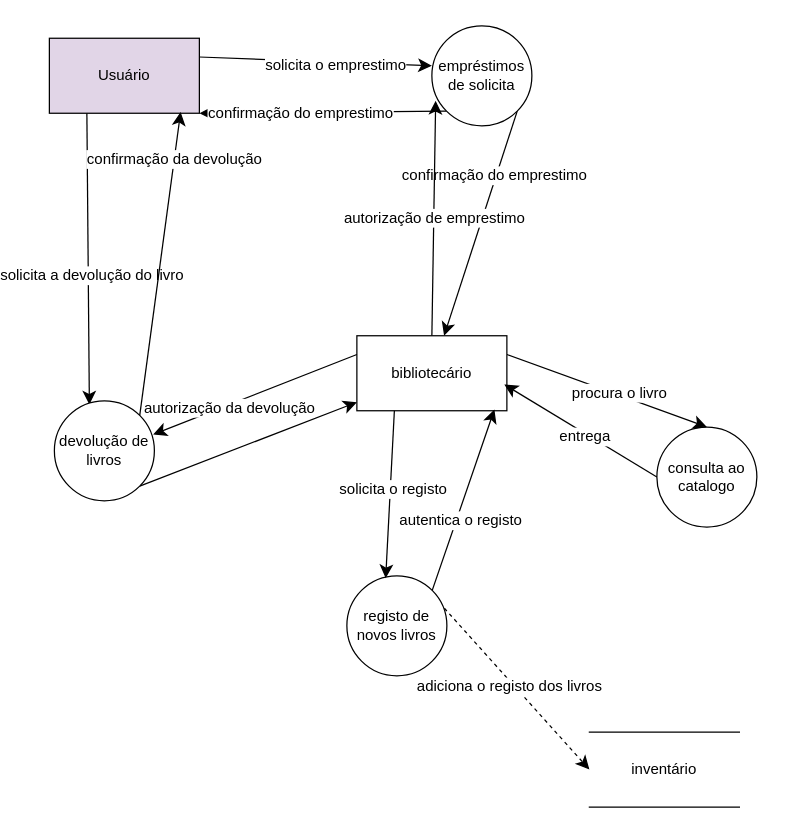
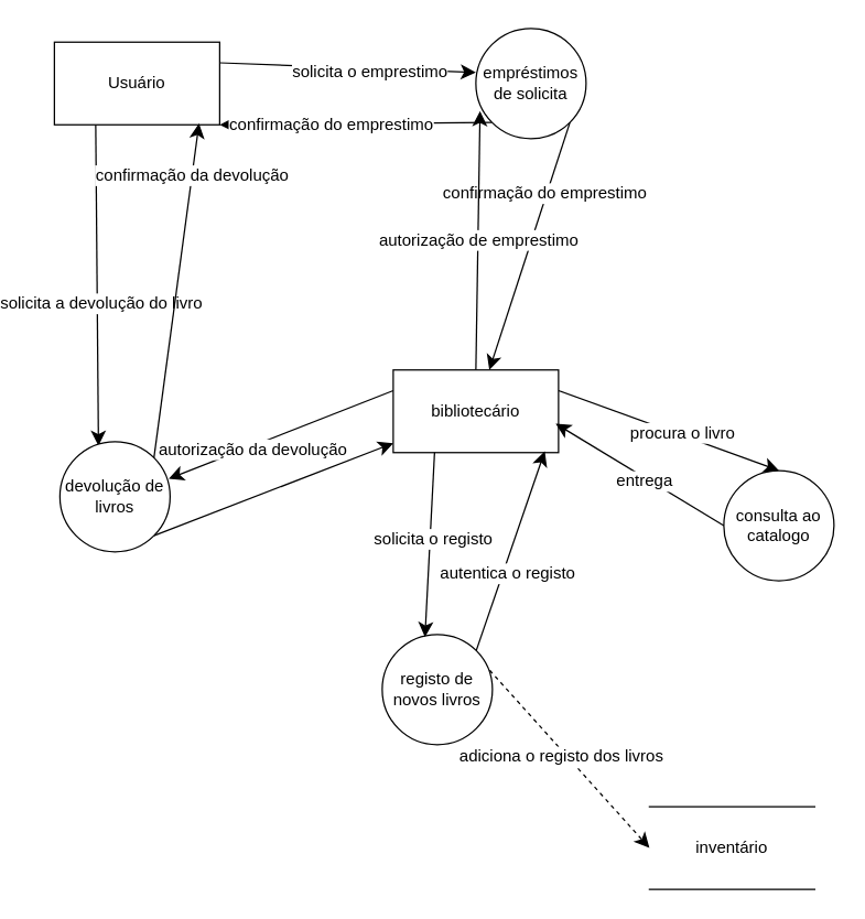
  <mxCell id="0" />
  <mxCell id="1" parent="0" />
  <mxCell id="2" value="consulta ao catalogo" style="ellipse;whiteSpace=wrap;html=1;aspect=fixed;" vertex="1" parent="1"><mxGeometry x="506" y="341" width="80" height="80" as="geometry" /></mxCell>
  <mxCell id="3" style="edgeStyle=none;curved=1;rounded=0;orthogonalLoop=1;jettySize=auto;html=1;exitX=1;exitY=0.25;exitDx=0;exitDy=0;fontSize=12;startSize=8;endSize=8;entryX=0;entryY=0.4;entryDx=0;entryDy=0;entryPerimeter=0;" edge="1" parent="1" source="7" target="12"><mxGeometry relative="1" as="geometry"><mxPoint x="259" y="291" as="targetPoint" /></mxGeometry></mxCell>
  <mxCell id="4" value="solicita o emprestimo" style="edgeLabel;html=1;align=center;verticalAlign=middle;resizable=0;points=[];fontSize=12;" vertex="1" connectable="0" parent="3"><mxGeometry x="0.166" y="-2" relative="1" as="geometry"><mxPoint as="offset" /></mxGeometry></mxCell>
  <mxCell id="5" style="edgeStyle=none;curved=1;rounded=0;orthogonalLoop=1;jettySize=auto;html=1;exitX=0.25;exitY=1;exitDx=0;exitDy=0;fontSize=12;startSize=8;endSize=8;entryX=0.35;entryY=0.038;entryDx=0;entryDy=0;entryPerimeter=0;" edge="1" parent="1" source="7" target="18"><mxGeometry relative="1" as="geometry" /></mxCell>
  <mxCell id="6" value="solicita a devolução do livro" style="edgeLabel;html=1;align=center;verticalAlign=middle;resizable=0;points=[];fontSize=12;" vertex="1" connectable="0" parent="5"><mxGeometry x="0.116" y="2" relative="1" as="geometry"><mxPoint as="offset" /></mxGeometry></mxCell>
- <mxCell id="7" value="Usuário" style="rounded=0;whiteSpace=wrap;html=1;fillColor=#e1d5e7;" vertex="1" parent="1"><mxGeometry x="20" y="30" width="120" height="60" as="geometry" /></mxCell>
+ <mxCell id="7" value="Usuário" style="rounded=0;whiteSpace=wrap;html=1;" vertex="1" parent="1"><mxGeometry x="20" y="30" width="120" height="60" as="geometry" /></mxCell>
  <mxCell id="8" style="edgeStyle=none;curved=1;rounded=0;orthogonalLoop=1;jettySize=auto;html=1;exitX=1;exitY=1;exitDx=0;exitDy=0;fontSize=12;startSize=8;endSize=8;" edge="1" parent="1" source="12" target="16"><mxGeometry relative="1" as="geometry" /></mxCell>
  <mxCell id="9" value="confirmação do emprestimo" style="edgeLabel;html=1;align=center;verticalAlign=middle;resizable=0;points=[];fontSize=12;" vertex="1" connectable="0" parent="8"><mxGeometry x="-0.428" y="-2" relative="1" as="geometry"><mxPoint as="offset" /></mxGeometry></mxCell>
  <mxCell id="10" style="edgeStyle=none;curved=1;rounded=0;orthogonalLoop=1;jettySize=auto;html=1;exitX=0;exitY=1;exitDx=0;exitDy=0;entryX=1;entryY=1;entryDx=0;entryDy=0;fontSize=12;startSize=8;endSize=8;" edge="1" parent="1" source="12" target="7"><mxGeometry relative="1" as="geometry" /></mxCell>
  <mxCell id="11" value="confirmação do emprestimo" style="edgeLabel;html=1;align=center;verticalAlign=middle;resizable=0;points=[];fontSize=12;" vertex="1" connectable="0" parent="10"><mxGeometry x="0.181" relative="1" as="geometry"><mxPoint as="offset" /></mxGeometry></mxCell>
  <mxCell id="12" value="empréstimos de solicita" style="ellipse;whiteSpace=wrap;html=1;aspect=fixed;" vertex="1" parent="1"><mxGeometry x="326" y="20" width="80" height="80" as="geometry" /></mxCell>
  <mxCell id="13" style="edgeStyle=none;curved=1;rounded=0;orthogonalLoop=1;jettySize=auto;html=1;exitX=1;exitY=0.25;exitDx=0;exitDy=0;entryX=0.5;entryY=0;entryDx=0;entryDy=0;fontSize=12;startSize=8;endSize=8;" edge="1" parent="1" source="16" target="2"><mxGeometry relative="1" as="geometry" /></mxCell>
  <mxCell id="14" value="procura o livro" style="edgeLabel;html=1;align=center;verticalAlign=middle;resizable=0;points=[];fontSize=12;" vertex="1" connectable="0" parent="13"><mxGeometry x="0.116" y="2" relative="1" as="geometry"><mxPoint as="offset" /></mxGeometry></mxCell>
  <mxCell id="15" value="autorização de emprestimo" style="edgeStyle=none;curved=1;rounded=0;orthogonalLoop=1;jettySize=auto;html=1;exitX=0.5;exitY=0;exitDx=0;exitDy=0;entryX=0.038;entryY=0.75;entryDx=0;entryDy=0;fontSize=12;startSize=8;endSize=8;entryPerimeter=0;" edge="1" parent="1" source="16" target="12"><mxGeometry relative="1" as="geometry" /></mxCell>
  <mxCell id="16" value="bibliotecário" style="rounded=0;whiteSpace=wrap;html=1;" vertex="1" parent="1"><mxGeometry x="266" y="268" width="120" height="60" as="geometry" /></mxCell>
  <mxCell id="17" style="edgeStyle=none;curved=1;rounded=0;orthogonalLoop=1;jettySize=auto;html=1;exitX=1;exitY=1;exitDx=0;exitDy=0;fontSize=12;startSize=8;endSize=8;" edge="1" parent="1" source="18" target="16"><mxGeometry relative="1" as="geometry" /></mxCell>
  <mxCell id="18" value="devolução de livros" style="ellipse;whiteSpace=wrap;html=1;aspect=fixed;" vertex="1" parent="1"><mxGeometry x="24" y="320" width="80" height="80" as="geometry" /></mxCell>
  <mxCell id="19" value="registo de novos livros" style="ellipse;whiteSpace=wrap;html=1;aspect=fixed;" vertex="1" parent="1"><mxGeometry x="258" y="460" width="80" height="80" as="geometry" /></mxCell>
  <mxCell id="20" value="inventário" style="shape=partialRectangle;whiteSpace=wrap;html=1;left=0;right=0;fillColor=none;" vertex="1" parent="1"><mxGeometry x="452" y="585" width="120" height="60" as="geometry" /></mxCell>
  <mxCell id="21" style="edgeStyle=none;curved=1;rounded=0;orthogonalLoop=1;jettySize=auto;html=1;exitX=0.25;exitY=1;exitDx=0;exitDy=0;entryX=0.388;entryY=0.025;entryDx=0;entryDy=0;entryPerimeter=0;fontSize=12;startSize=8;endSize=8;" edge="1" parent="1" source="16" target="19"><mxGeometry relative="1" as="geometry" /></mxCell>
  <mxCell id="22" value="solicita o registo" style="edgeLabel;html=1;align=center;verticalAlign=middle;resizable=0;points=[];fontSize=12;" vertex="1" connectable="0" parent="21"><mxGeometry x="-0.08" y="2" relative="1" as="geometry"><mxPoint as="offset" /></mxGeometry></mxCell>
  <mxCell id="23" style="edgeStyle=none;curved=1;rounded=0;orthogonalLoop=1;jettySize=auto;html=1;exitX=1;exitY=0;exitDx=0;exitDy=0;entryX=0.917;entryY=0.983;entryDx=0;entryDy=0;entryPerimeter=0;fontSize=12;startSize=8;endSize=8;" edge="1" parent="1" source="19" target="16"><mxGeometry relative="1" as="geometry" /></mxCell>
  <mxCell id="24" value="autentica o registo" style="edgeLabel;html=1;align=center;verticalAlign=middle;resizable=0;points=[];fontSize=12;" vertex="1" connectable="0" parent="23"><mxGeometry x="-0.214" y="-3" relative="1" as="geometry"><mxPoint as="offset" /></mxGeometry></mxCell>
  <mxCell id="25" value="" style="endArrow=classic;html=1;rounded=0;fontSize=12;startSize=8;endSize=8;curved=1;entryX=0;entryY=0.5;entryDx=0;entryDy=0;exitX=0.975;exitY=0.325;exitDx=0;exitDy=0;exitPerimeter=0;dashed=1;" edge="1" parent="1" source="19" target="20"><mxGeometry width="50" height="50" relative="1" as="geometry"><mxPoint x="358" y="692" as="sourcePoint" /><mxPoint x="408" y="642" as="targetPoint" /></mxGeometry></mxCell>
  <mxCell id="26" value="adiciona o registo dos livros" style="edgeLabel;html=1;align=center;verticalAlign=middle;resizable=0;points=[];fontSize=12;" vertex="1" connectable="0" parent="25"><mxGeometry x="-0.061" y="-3" relative="1" as="geometry"><mxPoint as="offset" /></mxGeometry></mxCell>
  <mxCell id="27" style="edgeStyle=none;curved=1;rounded=0;orthogonalLoop=1;jettySize=auto;html=1;exitX=0;exitY=0.5;exitDx=0;exitDy=0;entryX=0.983;entryY=0.65;entryDx=0;entryDy=0;entryPerimeter=0;fontSize=12;startSize=8;endSize=8;" edge="1" parent="1" source="2" target="16"><mxGeometry relative="1" as="geometry" /></mxCell>
  <mxCell id="28" value="entrega&amp;nbsp;" style="edgeLabel;html=1;align=center;verticalAlign=middle;resizable=0;points=[];fontSize=12;" vertex="1" connectable="0" parent="27"><mxGeometry x="-0.088" y="1" relative="1" as="geometry"><mxPoint as="offset" /></mxGeometry></mxCell>
  <mxCell id="29" style="edgeStyle=none;curved=1;rounded=0;orthogonalLoop=1;jettySize=auto;html=1;exitX=0;exitY=0.25;exitDx=0;exitDy=0;entryX=0.988;entryY=0.338;entryDx=0;entryDy=0;entryPerimeter=0;fontSize=12;startSize=8;endSize=8;" edge="1" parent="1" source="16" target="18"><mxGeometry relative="1" as="geometry" /></mxCell>
  <mxCell id="30" value="autorização da devolução" style="edgeLabel;html=1;align=center;verticalAlign=middle;resizable=0;points=[];fontSize=12;" vertex="1" connectable="0" parent="29"><mxGeometry x="0.263" y="2" relative="1" as="geometry"><mxPoint as="offset" /></mxGeometry></mxCell>
  <mxCell id="31" style="edgeStyle=none;curved=1;rounded=0;orthogonalLoop=1;jettySize=auto;html=1;exitX=1;exitY=0;exitDx=0;exitDy=0;entryX=0.875;entryY=0.983;entryDx=0;entryDy=0;entryPerimeter=0;fontSize=12;startSize=8;endSize=8;" edge="1" parent="1" source="18" target="7"><mxGeometry relative="1" as="geometry" /></mxCell>
  <mxCell id="32" value="confirmação da devolução" style="edgeLabel;html=1;align=center;verticalAlign=middle;resizable=0;points=[];fontSize=12;" vertex="1" connectable="0" parent="31"><mxGeometry x="0.687" relative="1" as="geometry"><mxPoint as="offset" /></mxGeometry></mxCell>
